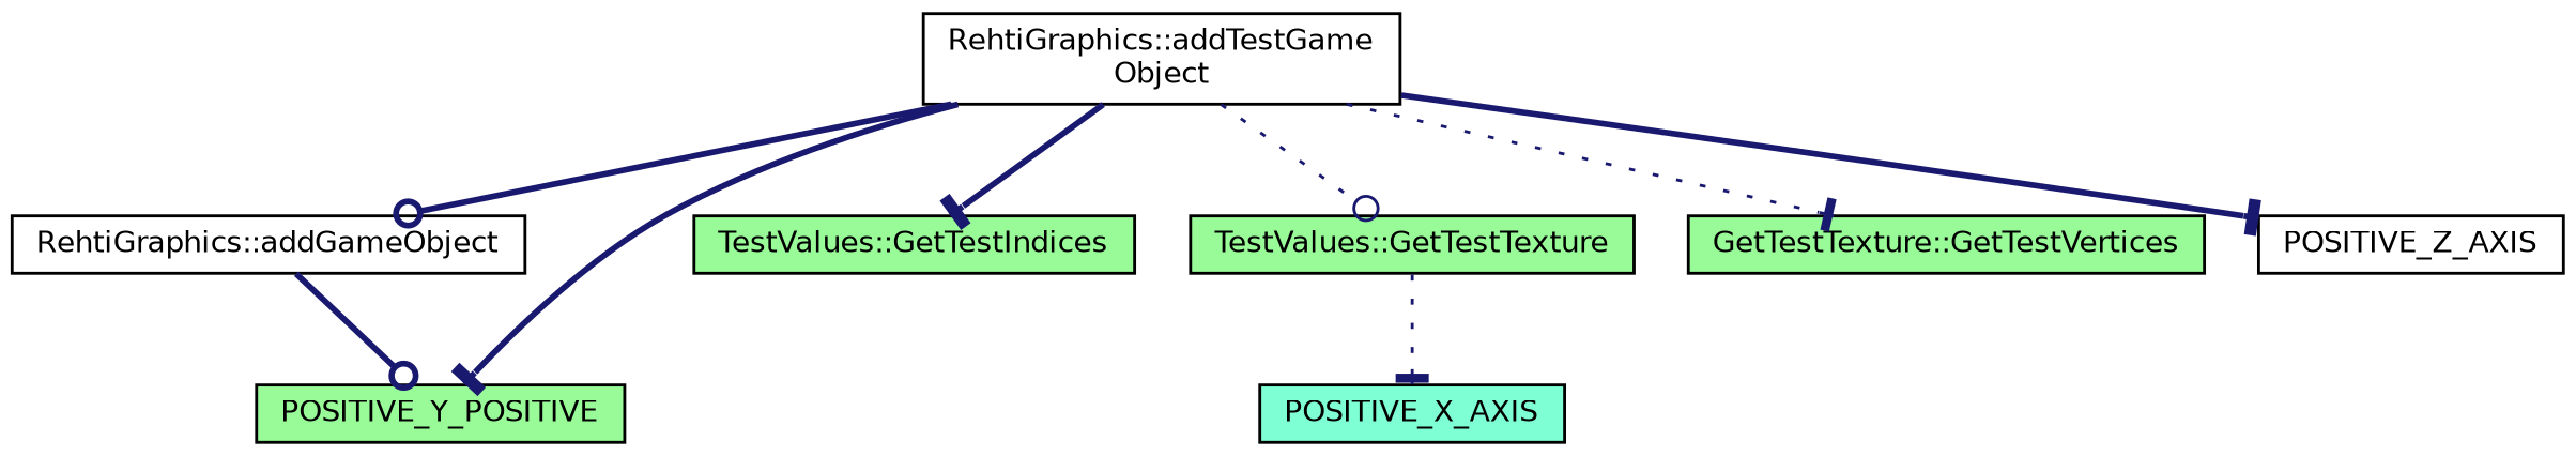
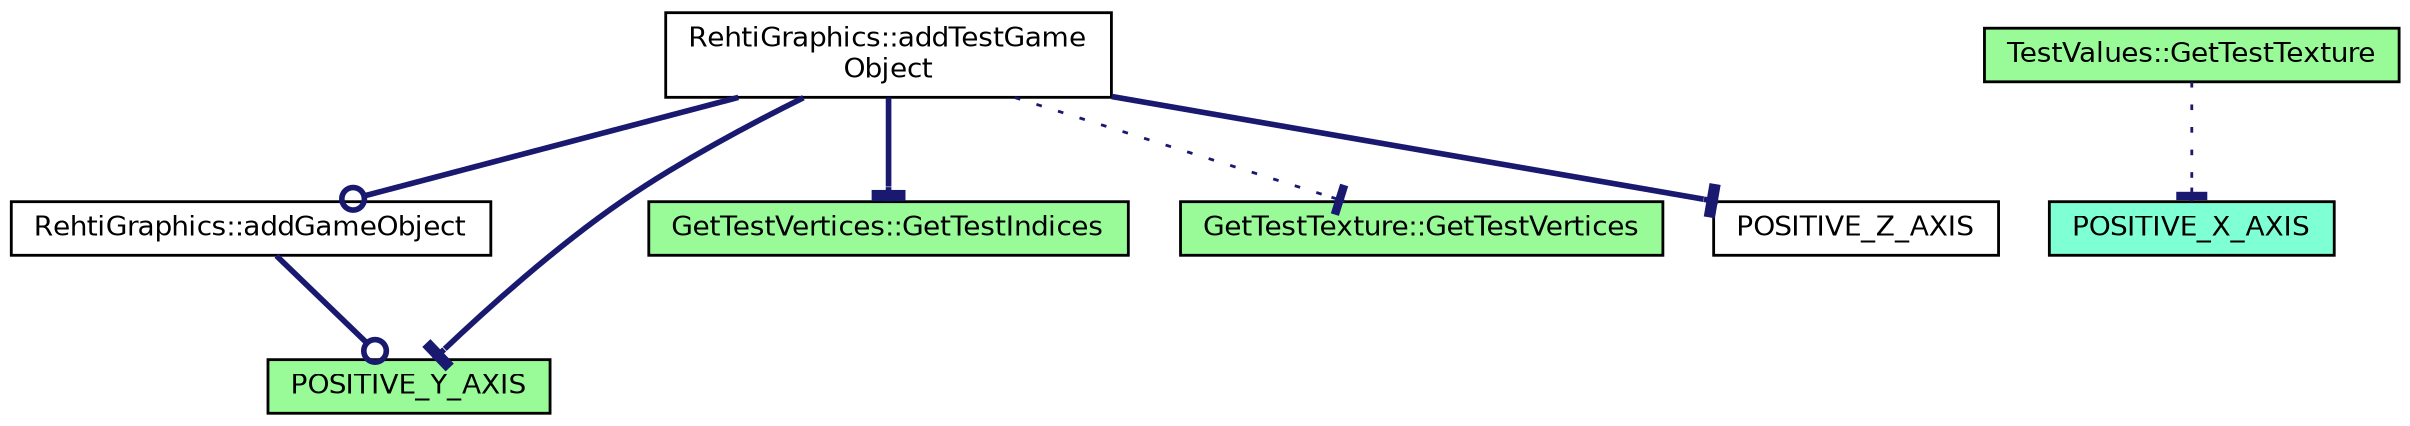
  digraph {
    rankdir=TB
    node [color=black fillcolor=palegreen fontname=Helvetica fontsize=10 shape=record style=filled]
    edge [arrowhead=tee color=midnightblue fontname=Helvetica fontsize=10 labelfontname=Helvetica labelfontsize=10 style=bold]
    n1 [fillcolor=white fontcolor=black height=0.2 label="RehtiGraphics::addTestGame\lObject" width=0.4]
    n2 [fillcolor=white height=0.2 label="RehtiGraphics::addGameObject" width=0.4]
-   n3 [height=0.2 label=POSITIVE_Y_POSITIVE width=0.4]
-   n4 [height=0.2 label="TestValues::GetTestIndices" width=0.4]
+   n3 [height=0.2 label=POSITIVE_Y_AXIS width=0.4]
+   n4 [height=0.2 label="GetTestVertices::GetTestIndices" width=0.4]
    n5 [height=0.2 label="TestValues::GetTestTexture" width=0.4]
    n6 [height=0.2 label="GetTestTexture::GetTestVertices" width=0.4]
    n7 [fillcolor=white height=0.2 label=POSITIVE_Z_AXIS width=0.4]
    n8 [fillcolor=aquamarine height=0.2 label=POSITIVE_X_AXIS width=0.4]
    n1 -> n2 [arrowhead=odot]
    n1 -> n3
    n1 -> n4
-   n1 -> n5 [arrowhead=odot style=dotted]
    n1 -> n6 [style=dotted]
    n1 -> n7
    n2 -> n3 [arrowhead=odot]
    n5 -> n8 [style=dotted]
  }
